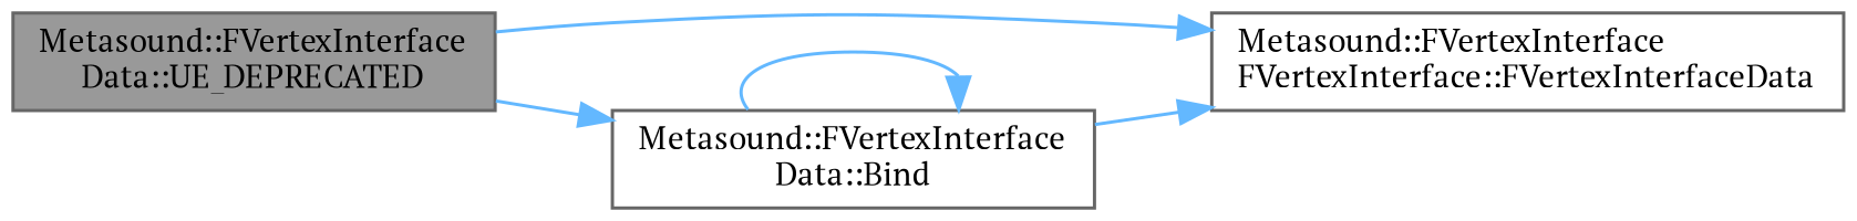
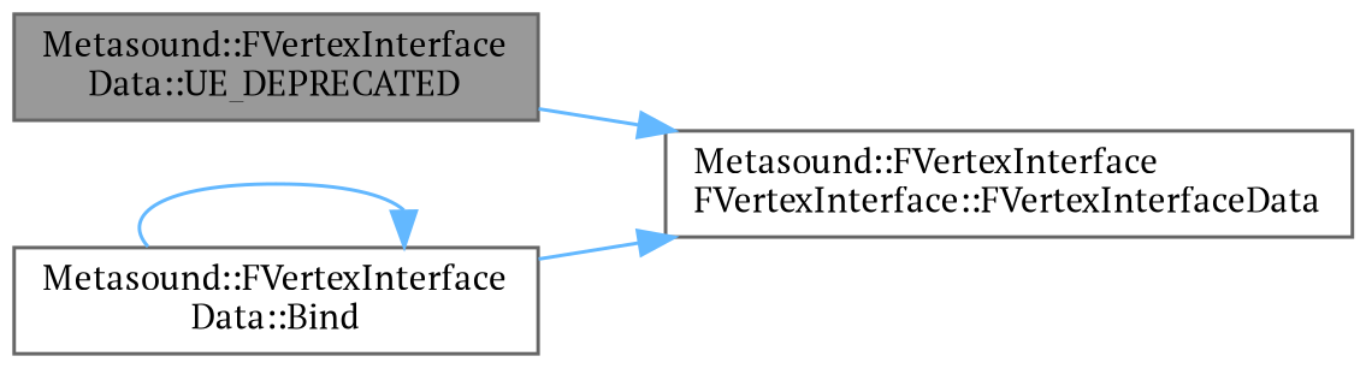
  digraph {
    fontname="PT Serif"
    rankdir=LR
    node [color=grey40 fillcolor=white fontname="PT Serif" fontsize=10 shape=box style=filled]
    edge [color=steelblue1 fontname="PT Serif" fontsize=10 labelfontname=Helvetica labelfontsize=10 style=solid]
    n1 [color=gray40 fillcolor=grey60 fontcolor=black height=0.2 label="Metasound::FVertexInterface\lData::UE_DEPRECATED" width=0.4]
    n2 [height=0.2 label="Metasound::FVertexInterface\lFVertexInterface::FVertexInterfaceData" width=0.4]
    n3 [height=0.2 label="Metasound::FVertexInterface\lData::Bind" width=0.4]
    n1 -> n2
-   n1 -> n3
    n3 -> n2
    n3 -> n3
  }
